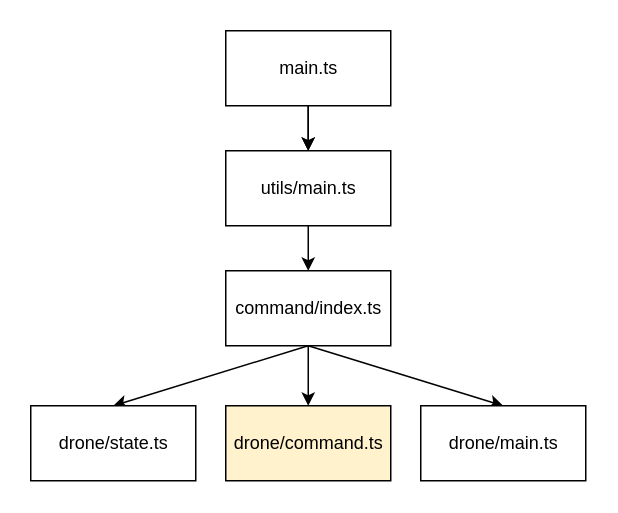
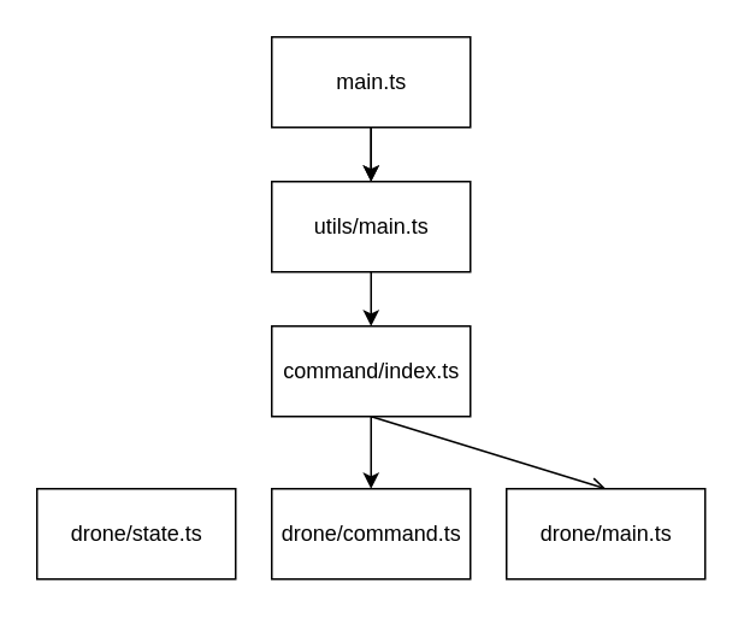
  <mxCell id="0" />
  <mxCell id="1" parent="0" />
  <mxCell id="2" value="" style="edgeStyle=none;html=1;" parent="1" source="4" target="6" edge="1"><mxGeometry relative="1" as="geometry" /></mxCell>
  <mxCell id="3" style="edgeStyle=none;html=1;strokeColor=#000000;" parent="1" source="4" target="6" edge="1"><mxGeometry relative="1" as="geometry" /></mxCell>
  <mxCell id="4" value="main.ts" style="html=1;fillColor=#FFFFFF;strokeColor=#000000;fontColor=#000000;" parent="1" vertex="1"><mxGeometry x="150" y="20" width="110" height="50" as="geometry" /></mxCell>
  <mxCell id="5" style="edgeStyle=none;html=1;strokeColor=#000000;" parent="1" source="6" target="10" edge="1"><mxGeometry relative="1" as="geometry" /></mxCell>
  <mxCell id="6" value="utils/main.ts" style="html=1;fillColor=#FFFFFF;strokeColor=#000000;fontColor=#000000;" parent="1" vertex="1"><mxGeometry x="150" y="100" width="110" height="50" as="geometry" /></mxCell>
  <mxCell id="7" style="edgeStyle=none;html=1;strokeColor=#000000;" parent="1" source="10" target="12" edge="1"><mxGeometry relative="1" as="geometry" /></mxCell>
- <mxCell id="8" style="edgeStyle=none;html=1;entryX=0.5;entryY=0;entryDx=0;entryDy=0;strokeColor=#000000;exitX=0.5;exitY=1;exitDx=0;exitDy=0;" parent="1" source="10" target="11" edge="1"><mxGeometry relative="1" as="geometry" /></mxCell>
- <mxCell id="9" style="edgeStyle=none;html=1;exitX=0.5;exitY=1;exitDx=0;exitDy=0;entryX=0.5;entryY=0;entryDx=0;entryDy=0;strokeColor=#000000;" parent="1" source="10" target="13" edge="1"><mxGeometry relative="1" as="geometry" /></mxCell>
+ <mxCell id="9" style="edgeStyle=none;html=1;exitX=0.5;exitY=1;exitDx=0;exitDy=0;entryX=0.5;entryY=0;entryDx=0;entryDy=0;strokeColor=#000000;endArrow=open;" parent="1" source="10" target="13" edge="1"><mxGeometry relative="1" as="geometry" /></mxCell>
  <mxCell id="10" value="command/index.ts" style="html=1;fillColor=#FFFFFF;strokeColor=#000000;fontColor=#000000;" parent="1" vertex="1"><mxGeometry x="150" y="180" width="110" height="50" as="geometry" /></mxCell>
  <mxCell id="11" value="drone/state.ts" style="html=1;fillColor=#FFFFFF;strokeColor=#000000;fontColor=#000000;" parent="1" vertex="1"><mxGeometry x="20" y="270" width="110" height="50" as="geometry" /></mxCell>
- <mxCell id="12" value="drone/command.ts" style="html=1;fillColor=#fff2cc;strokeColor=#000000;fontColor=#000000;" parent="1" vertex="1"><mxGeometry x="150" y="270" width="110" height="50" as="geometry" /></mxCell>
+ <mxCell id="12" value="drone/command.ts" style="html=1;fillColor=#FFFFFF;strokeColor=#000000;fontColor=#000000;" parent="1" vertex="1"><mxGeometry x="150" y="270" width="110" height="50" as="geometry" /></mxCell>
  <mxCell id="13" value="drone/main.ts" style="html=1;fillColor=#FFFFFF;strokeColor=#000000;fontColor=#000000;" parent="1" vertex="1"><mxGeometry x="280" y="270" width="110" height="50" as="geometry" /></mxCell>
